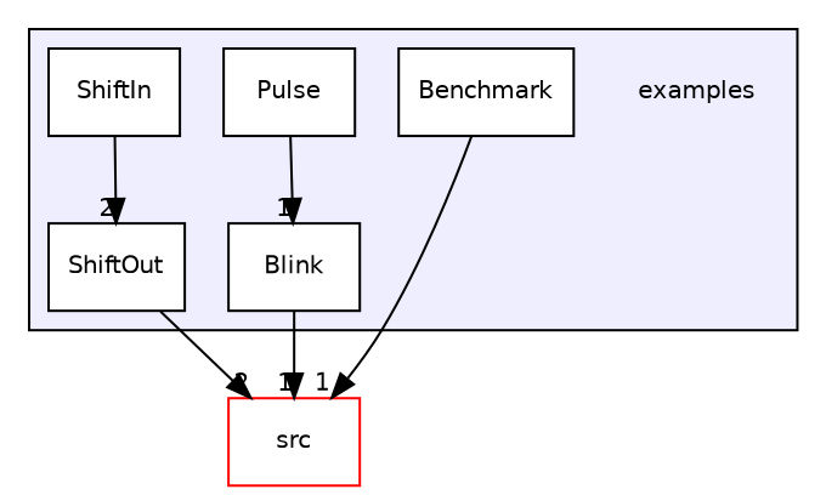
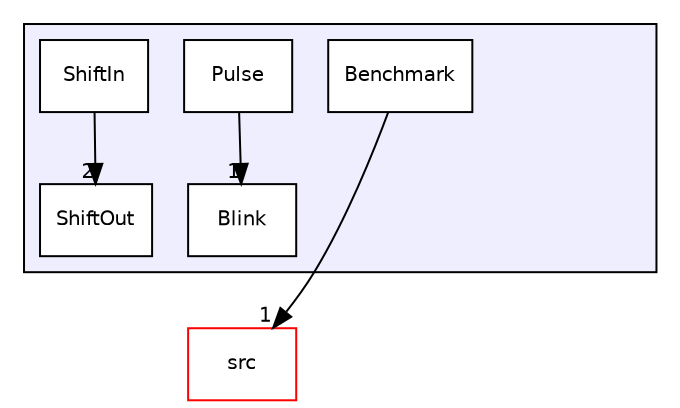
  digraph {
    compound=true
    node [fontname=Helvetica fontsize=10 shape=box color=black fillcolor=white style=filled]
    edge [headlabel=1 labeldistance=1.5 labelfontname=Helvetica labelfontsize=10]
-   n1 [label=examples shape=plaintext color="" fillcolor="" style=""]
    n2 [label=Benchmark]
    n3 [label=Blink]
    n4 [label=Pulse]
    n5 [label=ShiftIn]
    n6 [label=ShiftOut]
    n7 [color=red label=src]
    subgraph cluster_1 {
      bgcolor="#eeeeff"
      pencolor=black
-     n1
      n2
      n3
      n4
      n5
      n6
    }
    n2 -> n7
-   n3 -> n7
    n4 -> n3
    n5 -> n6 [headlabel=2]
-   n6 -> n7 [headlabel=2]
  }
